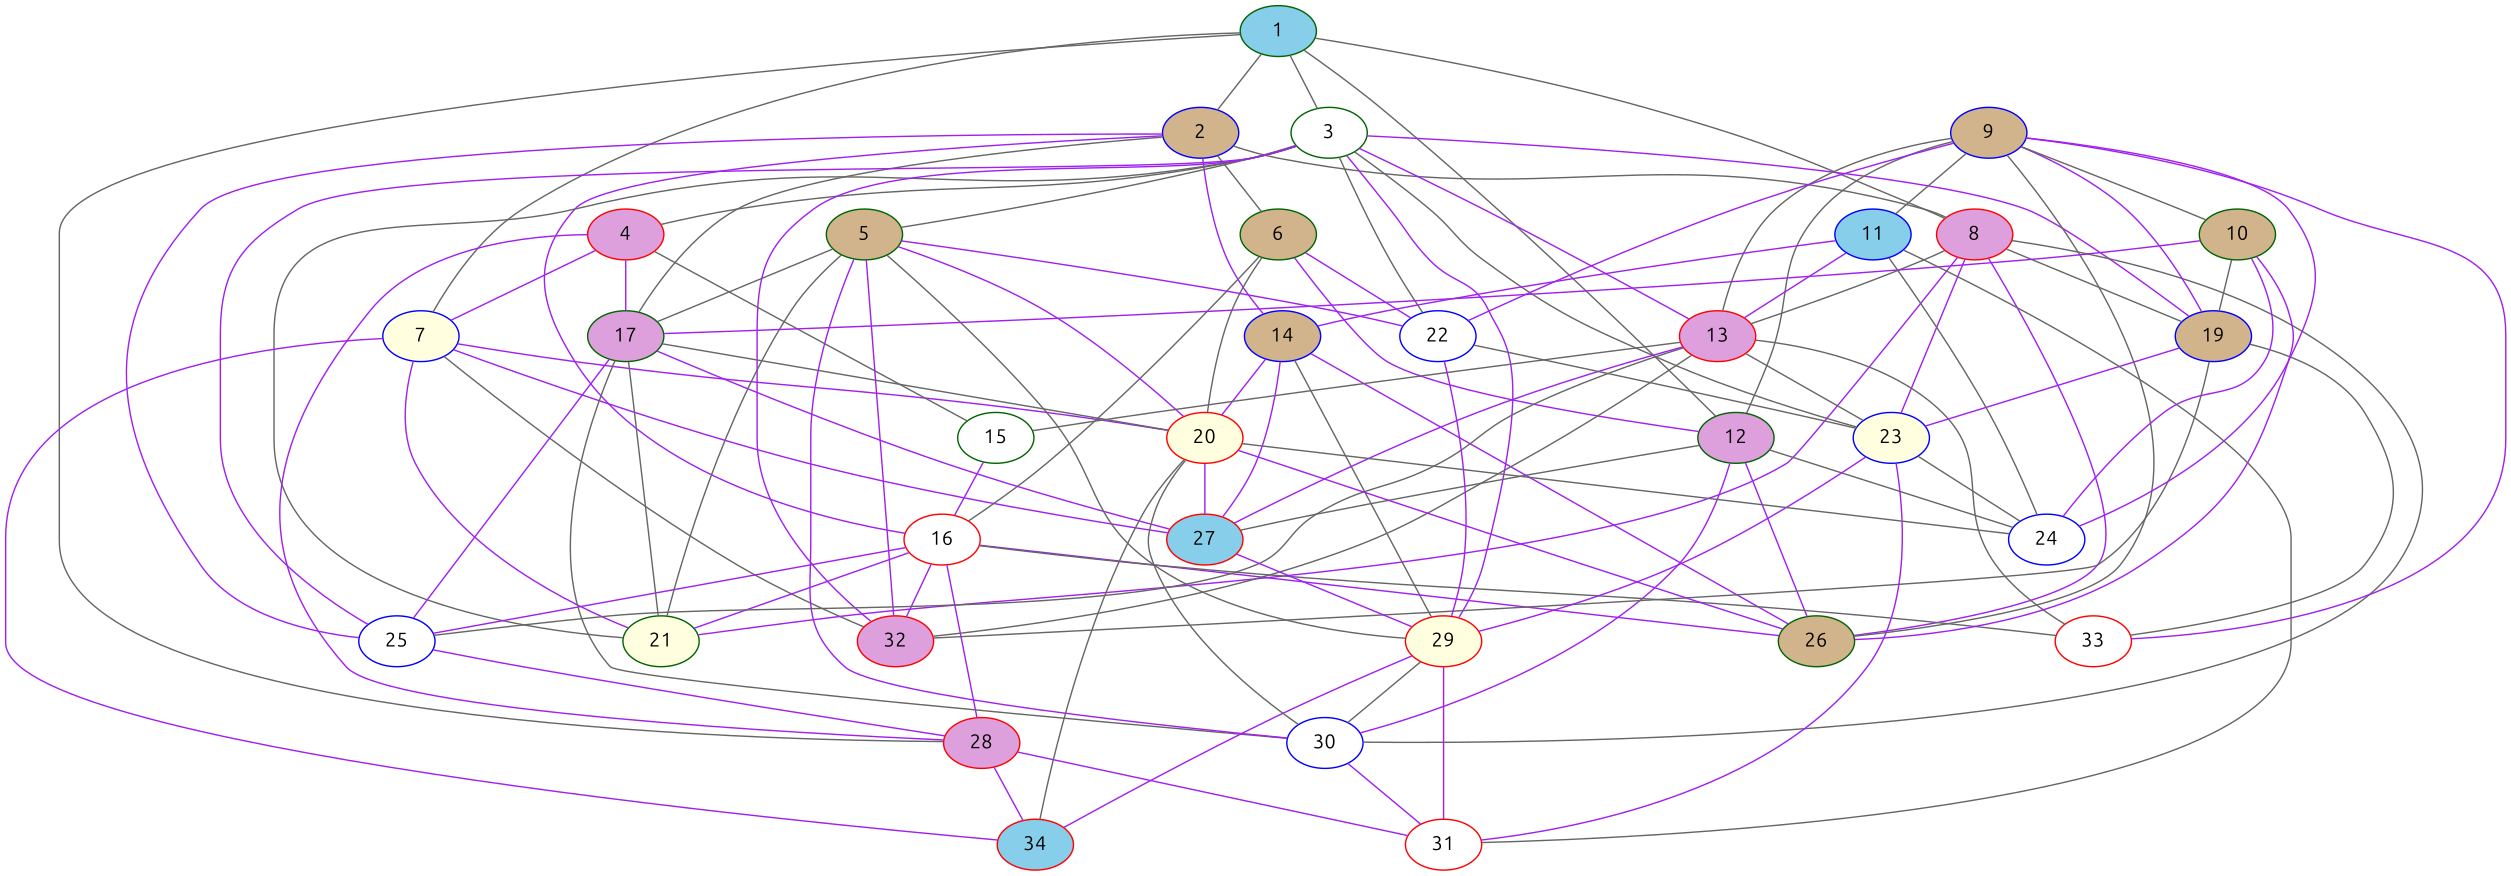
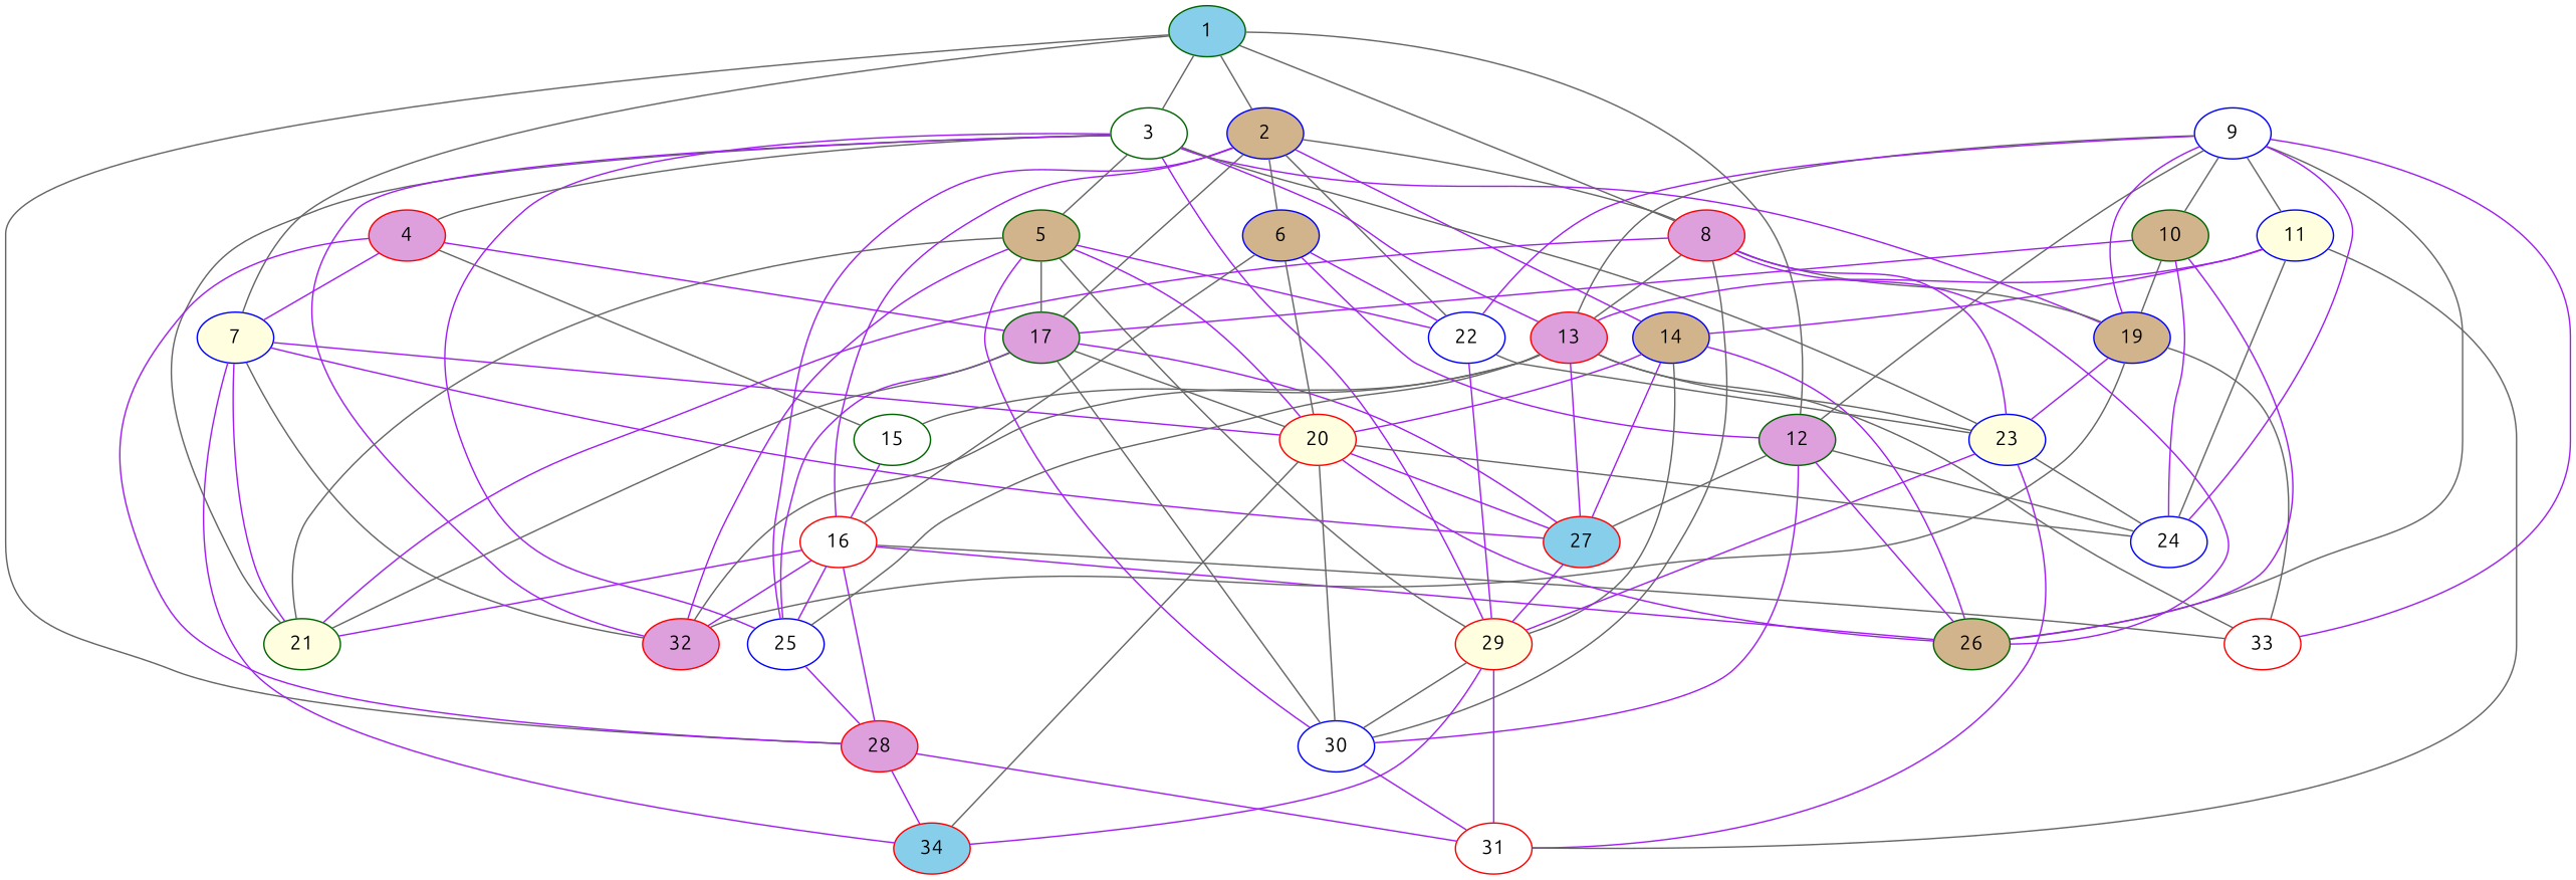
  graph {
    fontname=Ubuntu
    node [color=red fillcolor=white fontname=Ubuntu style=filled]
    edge [color=purple fontname=Ubuntu weight=1.0]
    1 [color=darkgreen fillcolor=skyblue]
    2 [color=blue fillcolor=tan]
    3 [color=darkgreen]
    7 [color=blue fillcolor=lightyellow]
    8 [fillcolor=plum]
    12 [color=darkgreen fillcolor=plum]
    28 [fillcolor=plum]
-   6 [color=darkgreen fillcolor=tan]
+   6 [color=blue fillcolor=tan]
    14 [color=blue fillcolor=tan]
    16
    17 [color=darkgreen fillcolor=plum]
    25 [color=blue]
    4 [fillcolor=plum]
    5 [color=darkgreen fillcolor=tan]
    13 [fillcolor=plum]
    19 [color=blue fillcolor=tan]
    21 [color=darkgreen fillcolor=lightyellow]
    22 [color=blue]
    23 [color=blue fillcolor=lightyellow]
    29 [fillcolor=lightyellow]
    32 [fillcolor=plum]
    20 [fillcolor=lightyellow]
    27 [fillcolor=skyblue]
    34 [fillcolor=skyblue]
    30 [color=blue]
    26 [color=darkgreen fillcolor=tan]
    24 [color=blue]
    31
    33
    15 [color=darkgreen]
-   9 [color=blue fillcolor=tan]
+   9 [color=blue]
    10 [color=darkgreen fillcolor=tan]
-   11 [color=blue fillcolor=skyblue]
+   11 [color=blue fillcolor=lightyellow]
    1 -- 2 [color=gray40]
    1 -- 3 [color=gray40]
    1 -- 7 [color=gray40 weight=2.0]
    1 -- 8 [color=gray40]
    1 -- 12 [color=gray40 weight=2.0]
    1 -- 28 [color=gray40]
    2 -- 8 [color=gray40]
    2 -- 6 [color=gray40]
    2 -- 14
    2 -- 16
    2 -- 17 [color=gray40]
    2 -- 25
    3 -- 25
    3 -- 4 [color=gray40]
    3 -- 5 [color=gray40]
    3 -- 13
    3 -- 19
    3 -- 21 [color=gray40]
-   3 -- 22 [color=gray40]
+   2 -- 22 [color=gray40]
    3 -- 23 [color=gray40]
    3 -- 29 [weight=2.0]
    3 -- 32
    7 -- 21
    7 -- 32 [color=gray40]
    7 -- 20
    7 -- 27
    7 -- 34
    8 -- 13 [color=gray40]
    8 -- 19 [color=gray40 weight=3.0]
    8 -- 21
    8 -- 23
    8 -- 30 [color=gray40]
    8 -- 26
    12 -- 27 [color=gray40]
    12 -- 30
    12 -- 26 [weight=2.0]
    12 -- 24 [color=gray40 weight=2.0]
    28 -- 34
    28 -- 31 [weight=3.0]
    6 -- 12 [weight=2.0]
    6 -- 16 [color=gray40]
    6 -- 22
    6 -- 20 [color=gray40]
    14 -- 29 [color=gray40 weight=2.0]
    14 -- 20
    14 -- 27 [weight=2.0]
    14 -- 26
    16 -- 28
    16 -- 25
    16 -- 21
    16 -- 32
    16 -- 26
    16 -- 33 [color=gray40]
    17 -- 25
    17 -- 21 [color=gray40]
    17 -- 20 [color=gray40]
    17 -- 27
    17 -- 30 [color=gray40]
    25 -- 28
    4 -- 7
    4 -- 28
    4 -- 17 [weight=2.0]
    4 -- 15 [color=gray40]
    5 -- 17 [color=gray40]
    5 -- 21 [color=gray40]
    5 -- 22
    5 -- 29 [color=gray40]
    5 -- 32
    5 -- 20
    5 -- 30 [weight=2.0]
    13 -- 25 [color=gray40]
    13 -- 23 [color=gray40]
    13 -- 32 [color=gray40]
    13 -- 27
    13 -- 33 [color=gray40]
    13 -- 15 [color=gray40]
    19 -- 23
    19 -- 32 [color=gray40]
    19 -- 33 [color=gray40]
    22 -- 23 [color=gray40]
    22 -- 29
    23 -- 29
    23 -- 24 [color=gray40]
    23 -- 31
    29 -- 34
    29 -- 30 [color=gray40]
    29 -- 31
    20 -- 27
    20 -- 34 [color=gray40]
    20 -- 30 [color=gray40]
    20 -- 26
    20 -- 24 [color=gray40]
    27 -- 29
    30 -- 31
    15 -- 16 [weight=2.0]
    9 -- 12 [color=gray40 weight=2.0]
    9 -- 13 [color=gray40]
    9 -- 19
    9 -- 22
    9 -- 26 [color=gray40]
    9 -- 24 [weight=2.0]
    9 -- 33
    9 -- 10 [color=gray40]
    9 -- 11 [color=gray40 weight=2.0]
    10 -- 17 [weight=3.0]
    10 -- 19 [color=gray40 weight=2.0]
    10 -- 26
    10 -- 24
    11 -- 14
    11 -- 13
    11 -- 24 [color=gray40]
    11 -- 31 [color=gray40 weight=3.0]
  }
